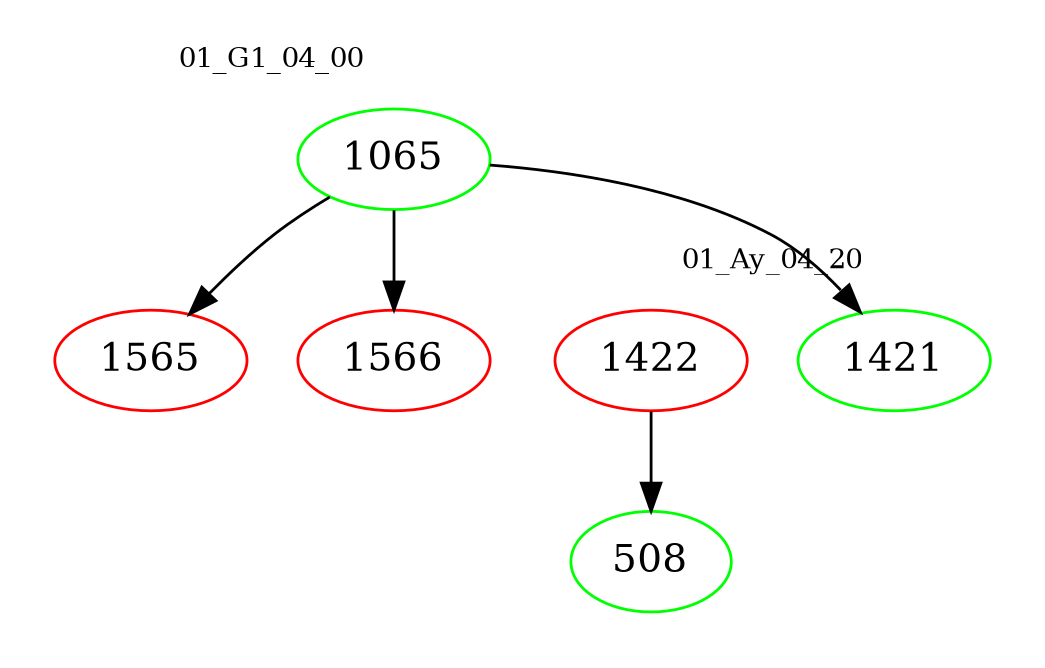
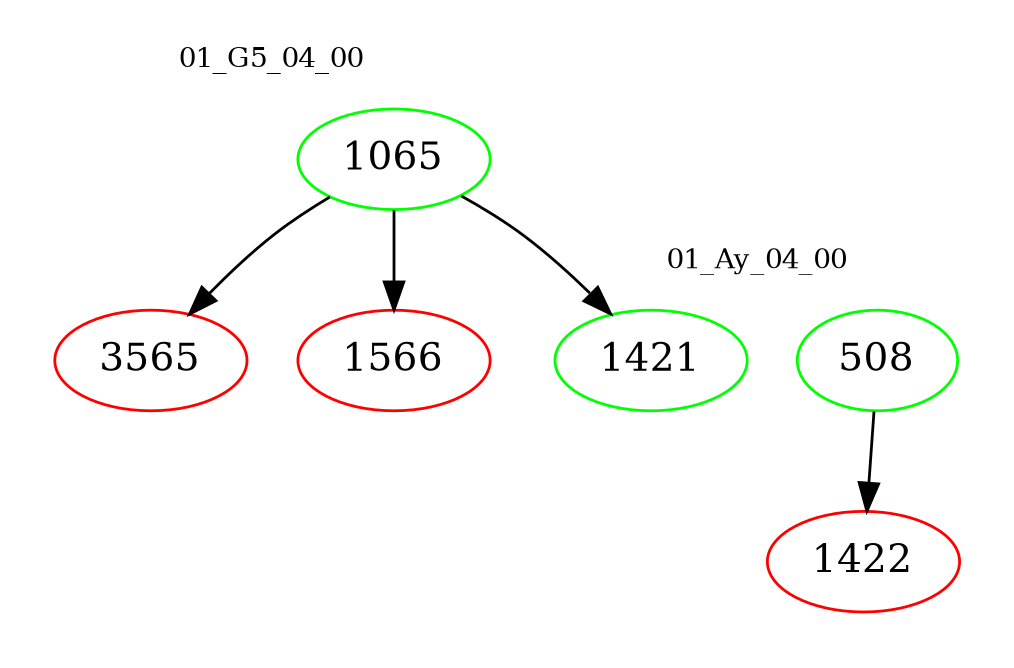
  digraph {
    node [color=green]
    edge [color=black]
    n1 [label=508]
    n2 [label=1421]
    n3 [color=red label=1422]
    n4 [label=1065]
-   n5 [color=red label=1565]
+   n5 [color=red label=3565]
    n6 [color=red label=1566]
    subgraph cluster_1 {
      color=white
      fontsize=10
-     label="01_Ay_04_20"
+     label="01_Ay_04_00"
      n1
      n2
      n3
    }
    subgraph cluster_2 {
      color=white
      fontsize=10
-     label="01_G1_04_00"
+     label="01_G5_04_00"
      n4
      n5
      n6
    }
-   n3 -> n1
+   n1 -> n3
    n4 -> n2
    n4 -> n5
    n4 -> n6
  }
